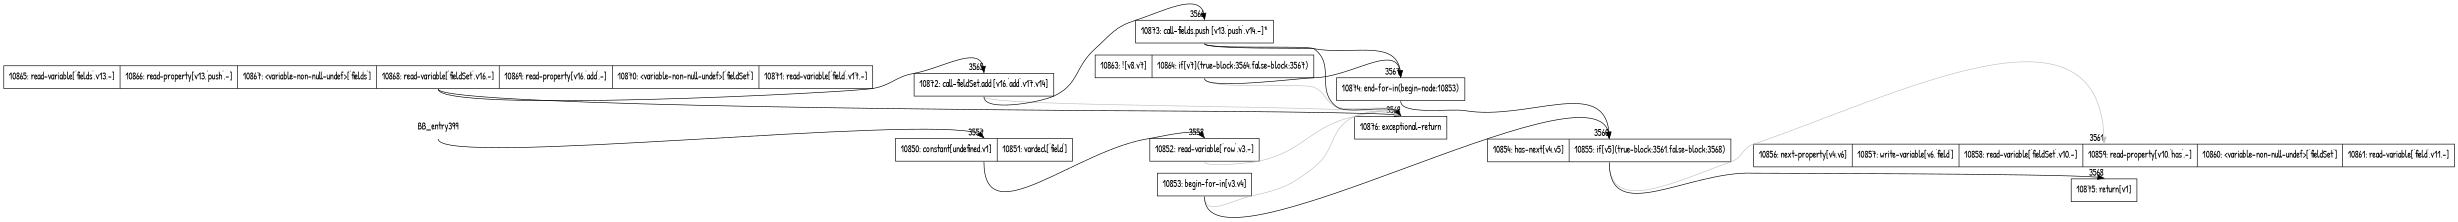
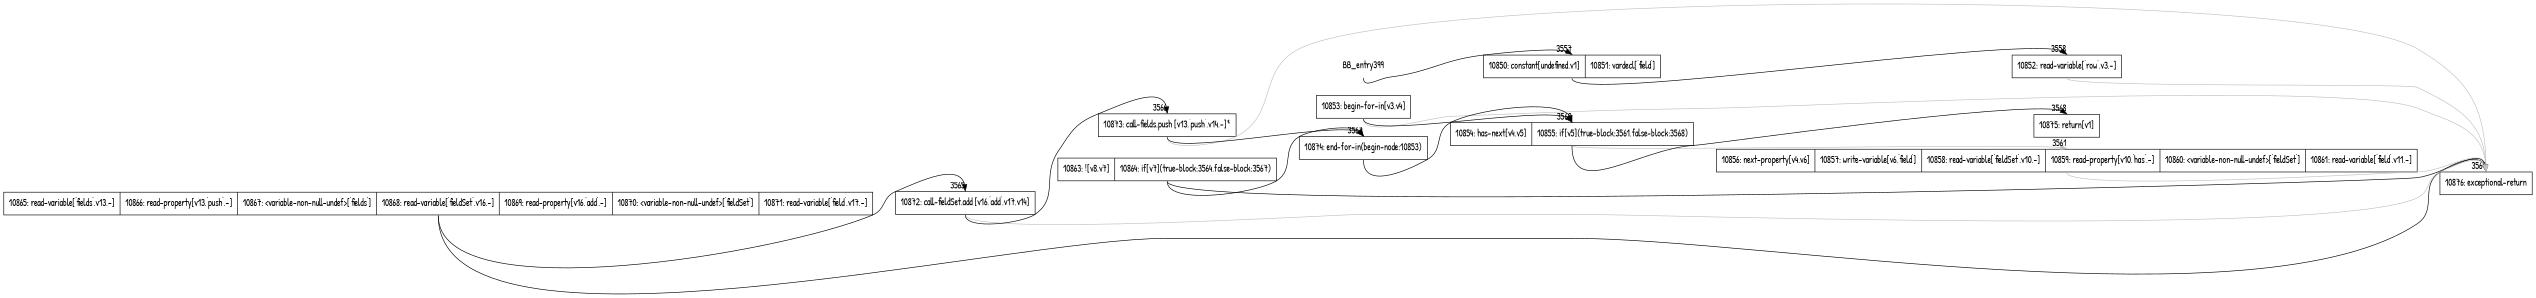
  digraph {
    fontname="Patrick Hand"
    rankdir=LR
    node [fontname="Patrick Hand" shape=record]
    edge [fontname="Patrick Hand" headport=n tailport=s]
    n1 [label=BB_entry399 shape=none]
    n2 [label="{10850: constant[undefined,v1]|10851: vardecl['field']}"]
    n3 [label="{10852: read-variable['row',v3,-]}"]
    n4 [label="{10876: exceptional-return}"]
    n5 [label="{10853: begin-for-in[v3,v4]}"]
    n6 [label="{10854: has-next[v4,v5]|10855: if[v5](true-block:3561,false-block:3568)}"]
    n7 [label="{10856: next-property[v4,v6]|10857: write-variable[v6,'field']|10858: read-variable['fieldSet',v10,-]|10859: read-property[v10,'has',-]|10860: \<variable-non-null-undef\>['fieldSet']|10861: read-variable['field',v11,-]}"]
    n8 [label="{10875: return[v1]}"]
    n9 [label="{10863: ![v8,v7]|10864: if[v7](true-block:3564,false-block:3567)}"]
    n10 [label="{10874: end-for-in(begin-node:10853)}"]
    n11 [label="{10865: read-variable['fields',v13,-]|10866: read-property[v13,'push',-]|10867: \<variable-non-null-undef\>['fields']|10868: read-variable['fieldSet',v16,-]|10869: read-property[v16,'add',-]|10870: \<variable-non-null-undef\>['fieldSet']|10871: read-variable['field',v17,-]}"]
    n12 [label="{10872: call-fieldSet.add [v16,'add',v17,v14]}"]
    n13 [label="{10873: call-fields.push [v13,'push',v14,-]*}"]
    n1 -> n2 [headlabel="    3557"]
    n2 -> n3 [headlabel="      3558"]
    n3 -> n4 [color=gray headlabel="      3569"]
    n5 -> n4 [color=gray]
    n5 -> n6 [headlabel="      3560"]
    n6 -> n7 [color=gray headlabel="      3561"]
    n6 -> n8 [headlabel="      3568"]
-   n9 -> n4 [color=gray]
+   n7 -> n4 [color=gray]
+   n9 -> n4 [color=black]
    n9 -> n10 [headlabel="      3567"]
    n10 -> n6
    n11 -> n4 [color=black]
    n11 -> n12 [headlabel="      3565"]
    n12 -> n4 [color=gray]
    n12 -> n13 [headlabel="      3566"]
-   n13 -> n4 [color=black]
+   n13 -> n4 [color=gray]
    n13 -> n10
  }
